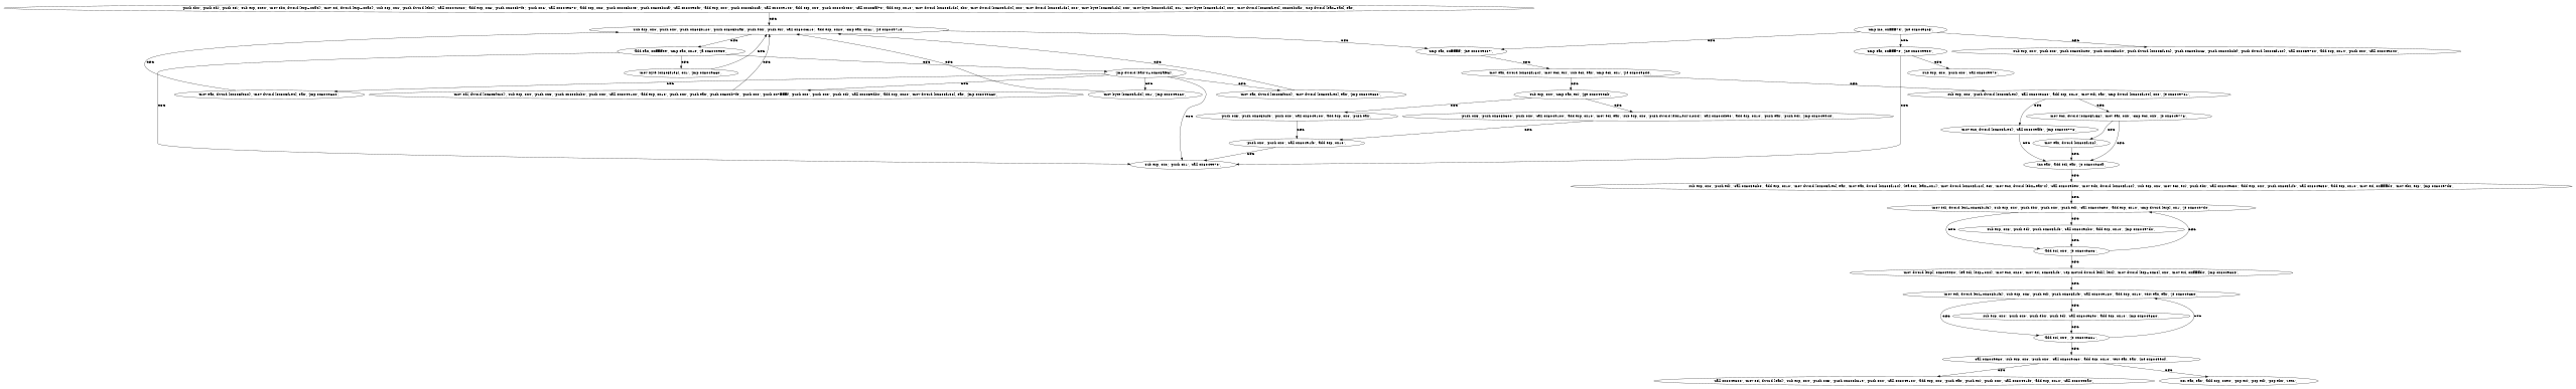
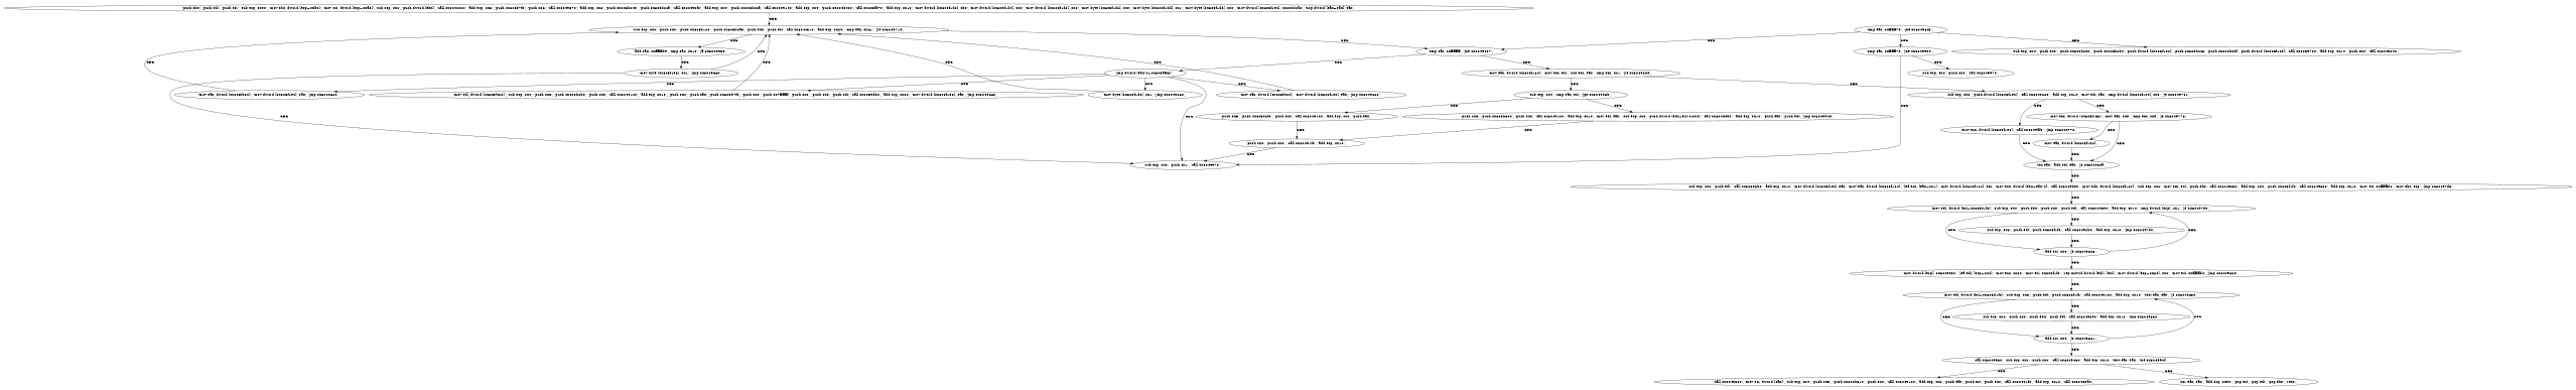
  digraph {
    n1 [label="'push ebx', 'push edi', 'push esi', 'sub esp, 0x90', 'mov ebx, dword [esp+0xa4]', 'mov esi, dword [esp+0xa0]', 'sub esp, 0xc', 'push dword [ebx]', 'call 0x804c480', 'add esp, 0x8', 'push 0x805b7fe', 'push 0x6', 'call 0x8049370', 'add esp, 0x8', 'push 0x805b245', 'push 0x805b2ca', 'call 0x80493f0', 'add esp, 0x4', 'push 0x805b2ca', 'call 0x8049140', 'add esp, 0x4', 'push 0x804b480', 'call 0x805af70', 'add esp, 0x10', 'mov dword [0x805f1d0], ebx', 'mov dword [0x805f1d4], 0x0', 'mov dword [0x805f1d8], 0x0', 'mov byte [0x805f1dc], 0x0', 'mov byte [0x805f1dd], 0x1', 'mov byte [0x805f1de], 0x0', 'mov dword [0x805f1e0], 0x805b2a2', 'nop dword [eax+eax], eax', "]
    n2 [label="'sub esp, 0xc', 'push 0x0', 'push 0x805b120', 'push 0x805b2a5', 'push ebx', 'push esi', 'call 0x804c310', 'add esp, 0x20', 'cmp eax, 0x61', 'jle 0x804971d', "]
    n3 [label="'cmp eax, 0xffffffff', 'jne 0x8049887', "]
    n4 [label="'add eax, 0xffffff9e', 'cmp eax, 0x1e', 'ja 0x8049959', "]
    n5 [label="'mov eax, dword [0x805f164]', 'mov ecx, esi', 'sub ecx, eax', 'cmp ecx, 0x1', 'jle 0x80498dd', "]
    n6 [label="'sub esp, 0xc', 'push 0x1', 'call 0x8049970', "]
    n7 [label="'jmp dword [eax*4+0x805afe8]', "]
    n8 [label="'mov byte [0x805f1e8], 0x1', 'jmp 0x8049660', "]
-   n9 [label="'cmp inc, 0xffffff7d', 'jne 0x80498c5',"]
+   n9 [label="'cmp eax, 0xffffff7d', 'jne 0x80498c5', "]
    n10 [label="'cmp eax, 0xffffff7e', 'jne 0x8049959', "]
    n11 [label="'sub esp, 0x4', 'push 0x0', 'push 0x805b2e0', 'push 0x805b2d4', 'push dword [0x805f15c]', 'push 0x805b2c6', 'push 0x805b2bf', 'push dword [0x805f1c4]', 'call 0x8059780', 'add esp, 0x14', 'push 0x0', 'call 0x8049240', "]
    n12 [label="'sub esp, 0x4', 'cmp eax, esi', 'jge 0x804993b', "]
    n13 [label="'sub esp, 0xc', 'push dword [0x805f1e0]', 'call 0x8049280', 'add esp, 0x10', 'mov edi, eax', 'cmp dword [0x805f1e4], 0x0', 'je 0x8049761', "]
    n14 [label="'sub esp, 0xc', 'push 0x0', 'call 0x8049970', "]
    n15 [label="'push 0x5', 'push 0x805b2f0', 'push 0x0', 'call 0x8049100', 'add esp, 0xc', 'push eax', "]
    n16 [label="'push 0x5', 'push 0x805b300', 'push 0x0', 'call 0x8049100', 'add esp, 0x10', 'mov edi, eax', 'sub esp, 0xc', 'push dword [ebx+esi*4-0x4]', 'call 0x804db90', 'add esp, 0x10', 'push eax', 'push edi', 'jmp 0x804994d', "]
    n17 [label="'mov ecx, dword [0x805f158]', 'mov eax, 0xb', 'cmp ecx, 0xb', 'jb 0x8049776', "]
    n18 [label="'mov ecx, dword [0x805f1e4]', 'call 0x8049af0', 'jmp 0x8049776', "]
    n19 [label="'mov edi, dword [0x805f420]', 'sub esp, 0x4', 'push 0x5', 'push 0x805b2b0', 'push 0x0', 'call 0x8049100', 'add esp, 0x10', 'push 0x0', 'push eax', 'push 0x805b7fe', 'push 0x0', 'push 0x7fffffff', 'push 0x0', 'push 0x0', 'push edi', 'call 0x8059db0', 'add esp, 0x20', 'mov dword [0x805f158], eax', 'jmp 0x8049660', "]
    n20 [label="'mov byte [0x805f1de], 0x1', 'jmp 0x8049660', "]
    n21 [label="'mov eax, dword [0x805f420]', 'mov dword [0x805f1e4], eax', 'jmp 0x8049660', "]
    n22 [label="'mov eax, dword [0x805f420]', 'mov dword [0x805f1e0], eax', 'jmp 0x8049660', "]
    n23 [label="'push 0x0', 'push 0x0', 'call 0x80491f0', 'add esp, 0x10', "]
    n24 [label="'inc eax', 'add edi, eax', 'jo 0x804980a',"]
    n25 [label="'mov eax, dword [0x805f158]', "]
    n26 [label="'sub esp, 0xc', 'push edi', 'call 0x80598b0', 'add esp, 0x10', 'mov dword [0x805f1ec], eax', 'mov eax, dword [0x805f164]', 'lea ecx, [eax+0x1]', 'mov dword [0x805f164], ecx', 'mov ecx, dword [ebx+eax*4]', 'call 0x8049be0', 'mov edx, dword [0x805f164]', 'sub esp, 0xc', 'mov ecx, esi', 'push ebx', 'call 0x8049c50', 'add esp, 0x4', 'push 0x805f1f0', 'call 0x8049350', 'add esp, 0x10', 'mov esi, 0xffffffd4', 'mov ebx, esp', 'jmp 0x80497d5', "]
    n27 [label="'mov edi, dword [esi+0x805b1fc]', 'sub esp, 0x4', 'push ebx', 'push 0x0', 'push edi', 'call 0x80493e0', 'add esp, 0x10', 'cmp dword [esp], 0x1', 'je 0x80497d0', "]
    n28 [label="'add esi, 0x4', 'je 0x8049803', "]
    n29 [label="'sub esp, 0x8', 'push edi', 'push 0x805f1f0', 'call 0x80492b0', 'add esp, 0x10', 'jmp 0x80497d0', "]
    n30 [label="'mov dword [esp], 0x8049e50', 'lea edi, [esp+0x4]', 'mov ecx, 0x20', 'mov esi, 0x805f1f0', 'rep movsd dword [edi], [esi]', 'mov dword [esp+0x84], 0x0', 'mov esi, 0xffffffd4', 'jmp 0x8049835', "]
    n31 [label="'mov edi, dword [esi+0x805b1fc]', 'sub esp, 0x8', 'push edi', 'push 0x805f1f0', 'call 0x8049130', 'add esp, 0x10', 'test eax, eax', 'je 0x8049830', "]
    n32 [label="'add esi, 0x4', 'je 0x8049861', "]
    n33 [label="'sub esp, 0x4', 'push 0x0', 'push ebx', 'push edi', 'call 0x80493e0', 'add esp, 0x10', 'jmp 0x8049830', "]
    n34 [label="'call 0x8049e80', 'sub esp, 0xc', 'push 0x0', 'call 0x8049430', 'add esp, 0x10', 'test eax, eax', 'jne 0x804990f', "]
    n35 [label="'call 0x8049300', 'mov esi, dword [eax]', 'sub esp, 0x4', 'push 0x5', 'push 0x805b319', 'push 0x0', 'call 0x8049100', 'add esp, 0xc', 'push eax', 'push esi', 'push 0x0', 'call 0x80491f0', 'add esp, 0x10', 'call 0x80495a0', "]
    n36 [label="'xor eax, eax', 'add esp, 0x90', 'pop esi', 'pop edi', 'pop ebx', 'retn', "]
    n1 -> n2 [label=CFG]
    n2 -> n3 [label=CFG]
    n2 -> n4 [label=CFG]
    n3 -> n5 [label=CFG]
-   n4 -> n6 [label=CFG]
-   n4 -> n7 [label=CFG]
+   n8 -> n6 [label=CFG]
+   n3 -> n7 [label=CFG]
    n4 -> n8 [label=CFG]
    n5 -> n12 [label=CFG]
    n5 -> n13 [label=CFG]
    n7 -> n6 [label=CFG]
    n7 -> n19 [label=CFG]
    n7 -> n20 [label=CFG]
    n7 -> n21 [label=CFG]
    n7 -> n22 [label=CFG]
    n8 -> n2 [label=CFG]
    n9 -> n3 [label=CFG]
    n9 -> n10 [label=CFG]
    n9 -> n11 [label=CFG]
    n10 -> n6 [label=CFG]
    n10 -> n14 [label=CFG]
    n12 -> n15 [label=CFG]
    n12 -> n16 [label=CFG]
    n13 -> n17 [label=CFG]
    n13 -> n18 [label=CFG]
    n15 -> n23 [label=CFG]
    n16 -> n23 [label=CFG]
    n17 -> n24 [label=CFG]
    n17 -> n25 [label=CFG]
    n18 -> n24 [label=CFG]
    n19 -> n2 [label=CFG]
    n20 -> n2 [label=CFG]
    n21 -> n2 [label=CFG]
    n22 -> n2 [label=CFG]
    n23 -> n6 [label=CFG]
    n24 -> n26 [label=CFG]
    n25 -> n24 [label=CFG]
    n26 -> n27 [label=CFG]
    n27 -> n28 [label=CFG]
    n27 -> n29 [label=CFG]
    n28 -> n27 [label=CFG]
    n28 -> n30 [label=CFG]
    n29 -> n28 [label=CFG]
    n30 -> n31 [label=CFG]
    n31 -> n32 [label=CFG]
    n31 -> n33 [label=CFG]
    n32 -> n31 [label=CFG]
    n32 -> n34 [label=CFG]
    n33 -> n32 [label=CFG]
    n34 -> n35 [label=CFG]
    n34 -> n36 [label=CFG]
  }
